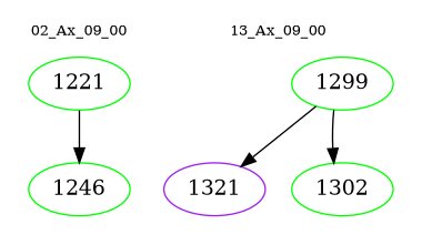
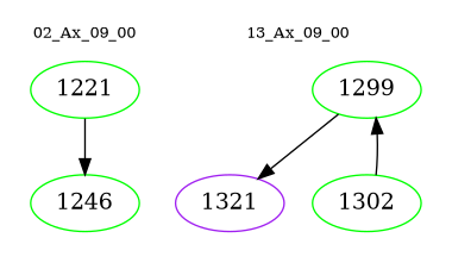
  digraph {
    node [color=green]
    edge [color=black]
    n1 [label=1221]
    n2 [label=1246]
    n3 [label=1299]
    n4 [color=purple label=1321]
    n5 [label=1302]
    subgraph cluster_1 {
      color=white
      fontsize=10
      label="02_Ax_09_00"
      n1
      n2
    }
    subgraph cluster_2 {
      color=white
      fontsize=10
      label="13_Ax_09_00"
      n3
      n4
      n5
    }
    n1 -> n2
    n3 -> n4
-   n3 -> n5
+   n5 -> n3
  }
